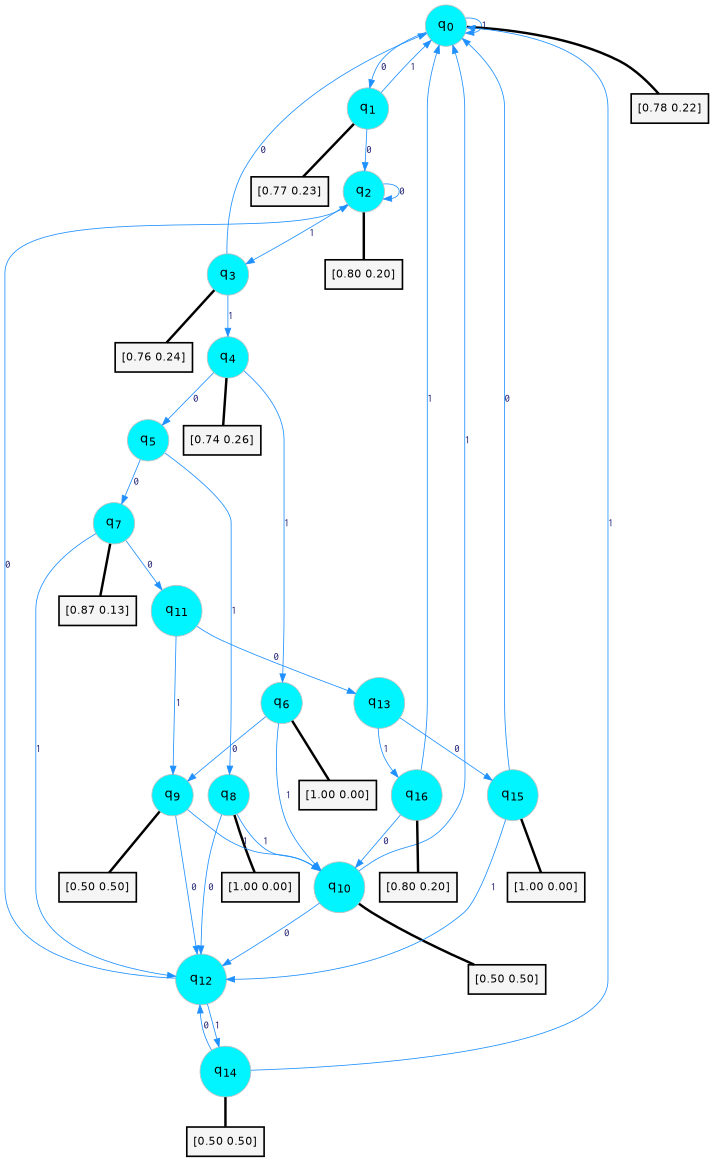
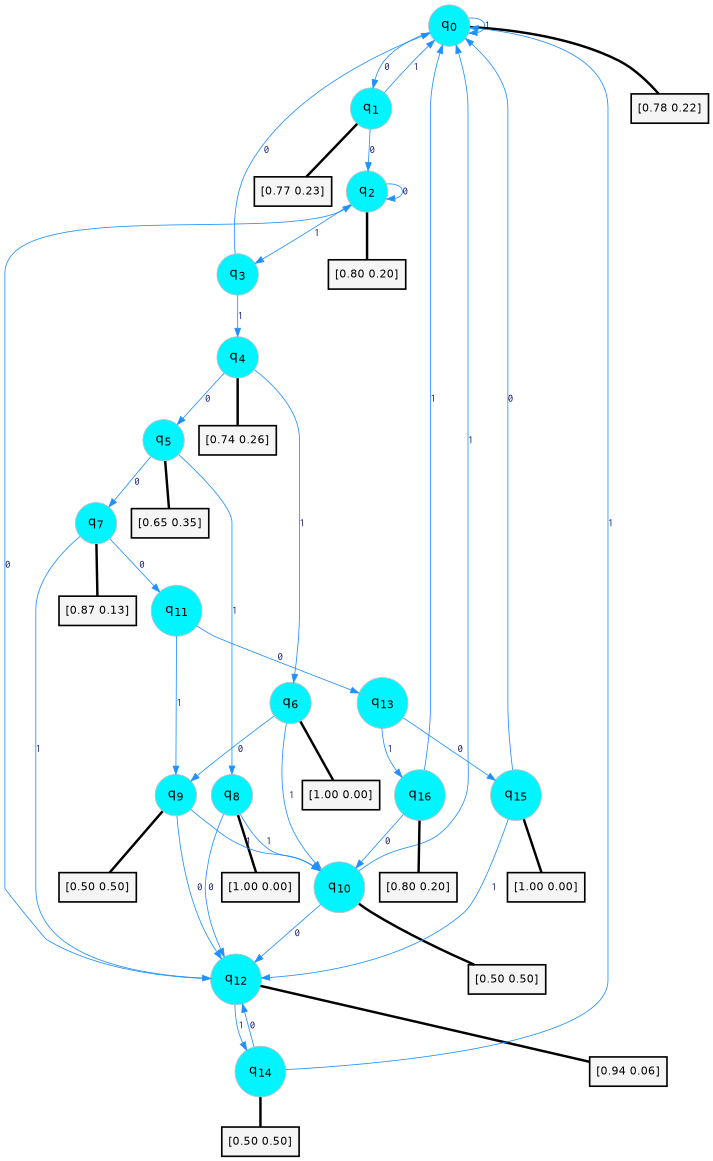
  digraph {
    rankdir=TD
    node [color=gray fillcolor=turquoise1 fontcolor=black fontname=Helvetica fontsize=16 fontweight=bold shape=circle style=filled]
    edge [arrowsize=1 color=dodgerblue1 fontcolor=midnightblue fontname=courier fontweight=bold penwidth=1 style=solid weight=20]
    n1 [label=<q<SUB>0</SUB>>]
    n2 [label=<q<SUB>1</SUB>>]
    n3 [color=black fillcolor=whitesmoke fontsize=14 label="[0.78 0.22]" penwidth=2 shape=box]
    n4 [label=<q<SUB>2</SUB>>]
    n5 [color=black fillcolor=whitesmoke fontsize=14 label="[0.77 0.23]" penwidth=2 shape=box]
    n6 [label=<q<SUB>3</SUB>>]
    n7 [color=black fillcolor=whitesmoke fontsize=14 label="[0.80 0.20]" penwidth=2 shape=box]
    n8 [label=<q<SUB>4</SUB>>]
-   n9 [color=black fillcolor=whitesmoke fontsize=14 label="[0.76 0.24]" penwidth=2 shape=box]
    n10 [label=<q<SUB>5</SUB>>]
    n11 [label=<q<SUB>6</SUB>>]
    n12 [color=black fillcolor=whitesmoke fontsize=14 label="[0.74 0.26]" penwidth=2 shape=box]
    n13 [label=<q<SUB>7</SUB>>]
    n14 [label=<q<SUB>8</SUB>>]
+   n15 [color=black fillcolor=whitesmoke fontsize=14 label="[0.65 0.35]" penwidth=2 shape=box]
    n16 [label=<q<SUB>9</SUB>>]
    n17 [label=<q<SUB>10</SUB>>]
    n18 [color=black fillcolor=whitesmoke fontsize=14 label="[1.00 0.00]" penwidth=2 shape=box]
    n19 [label=<q<SUB>11</SUB>>]
    n20 [label=<q<SUB>12</SUB>>]
    n21 [color=black fillcolor=whitesmoke fontsize=14 label="[0.87 0.13]" penwidth=2 shape=box]
    n22 [color=black fillcolor=whitesmoke fontsize=14 label="[1.00 0.00]" penwidth=2 shape=box]
    n23 [color=black fillcolor=whitesmoke fontsize=14 label="[0.50 0.50]" penwidth=2 shape=box]
    n24 [color=black fillcolor=whitesmoke fontsize=14 label="[0.50 0.50]" penwidth=2 shape=box]
    n25 [label=<q<SUB>13</SUB>>]
    n26 [label=<q<SUB>14</SUB>>]
+   n27 [color=black fillcolor=whitesmoke fontsize=14 label="[0.94 0.06]" penwidth=2 shape=box]
    n28 [label=<q<SUB>15</SUB>>]
    n29 [label=<q<SUB>16</SUB>>]
    n30 [color=black fillcolor=whitesmoke fontsize=14 label="[0.50 0.50]" penwidth=2 shape=box]
    n31 [color=black fillcolor=whitesmoke fontsize=14 label="[1.00 0.00]" penwidth=2 shape=box]
    n32 [color=black fillcolor=whitesmoke fontsize=14 label="[0.80 0.20]" penwidth=2 shape=box]
    n1 -> n1 [label=1]
    n1 -> n2 [label=0]
    n1 -> n3 [arrowhead=none color=black penwidth=3]
    n2 -> n1 [label=1]
    n2 -> n4 [label=0]
    n2 -> n5 [arrowhead=none color=black penwidth=3]
    n4 -> n4 [label=0]
    n4 -> n6 [label=1]
    n4 -> n7 [arrowhead=none color=black penwidth=3]
    n6 -> n1 [label=0]
    n6 -> n8 [label=1]
-   n6 -> n9 [arrowhead=none color=black penwidth=3]
    n8 -> n10 [label=0]
    n8 -> n11 [label=1]
    n8 -> n12 [arrowhead=none color=black penwidth=3]
    n10 -> n13 [label=0]
    n10 -> n14 [label=1]
+   n10 -> n15 [arrowhead=none color=black penwidth=3]
    n11 -> n16 [label=0]
    n11 -> n17 [label=1]
    n11 -> n18 [arrowhead=none color=black penwidth=3]
    n13 -> n19 [label=0]
    n13 -> n20 [label=1]
    n13 -> n21 [arrowhead=none color=black penwidth=3]
    n14 -> n17 [label=1]
    n14 -> n20 [label=0]
    n14 -> n22 [arrowhead=none color=black penwidth=3]
    n16 -> n17 [label=1]
    n16 -> n20 [label=0]
    n16 -> n23 [arrowhead=none color=black penwidth=3]
    n17 -> n1 [label=1]
    n17 -> n20 [label=0]
    n17 -> n24 [arrowhead=none color=black penwidth=3]
    n19 -> n16 [label=1]
    n19 -> n25 [label=0]
    n20 -> n4 [label=0]
    n20 -> n26 [label=1]
+   n20 -> n27 [arrowhead=none color=black penwidth=3]
    n25 -> n28 [label=0]
    n25 -> n29 [label=1]
    n26 -> n1 [label=1]
    n26 -> n20 [label=0]
    n26 -> n30 [arrowhead=none color=black penwidth=3]
    n28 -> n1 [label=0]
    n28 -> n20 [label=1]
    n28 -> n31 [arrowhead=none color=black penwidth=3]
    n29 -> n1 [label=1]
    n29 -> n17 [label=0]
    n29 -> n32 [arrowhead=none color=black penwidth=3]
  }
